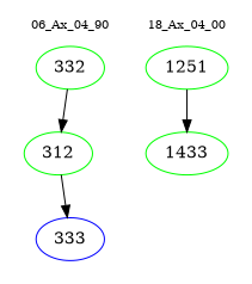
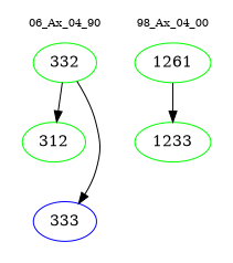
  digraph {
    node [color=green]
    edge [color=black]
    n1 [label=332]
    n2 [label=312]
    n3 [color=blue label=333]
-   n4 [label=1251]
-   n5 [label=1433]
+   n4 [label=1261]
+   n5 [label=1233]
    subgraph cluster_1 {
      color=white
      fontsize=10
      label="06_Ax_04_90"
      n1
      n2
      n3
    }
    subgraph cluster_2 {
      color=white
      fontsize=10
-     label="18_Ax_04_00"
+     label="98_Ax_04_00"
      n4
      n5
    }
    n1 -> n2
-   n2 -> n3
+   n1 -> n3
    n4 -> n5
  }
